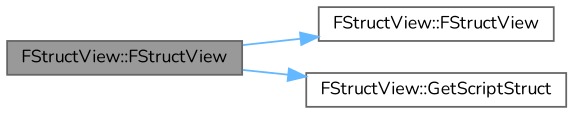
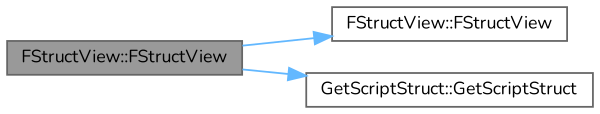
  digraph {
    rankdir=LR
    fontname=Nunito
    node [color=grey40 fillcolor=white fontname=Nunito fontsize=10 shape=box style=filled]
    edge [color=steelblue1 fontname=Nunito fontsize=10 labelfontname=Helvetica labelfontsize=10 style=solid]
    n1 [color=gray40 fillcolor=grey60 fontcolor=black height=0.2 label="FStructView::FStructView" width=0.4]
    n2 [height=0.2 label="FStructView::FStructView" width=0.4]
-   n3 [height=0.2 label="FStructView::GetScriptStruct" width=0.4]
+   n3 [height=0.2 label="GetScriptStruct::GetScriptStruct" width=0.4]
    n1 -> n2
    n1 -> n3
  }
